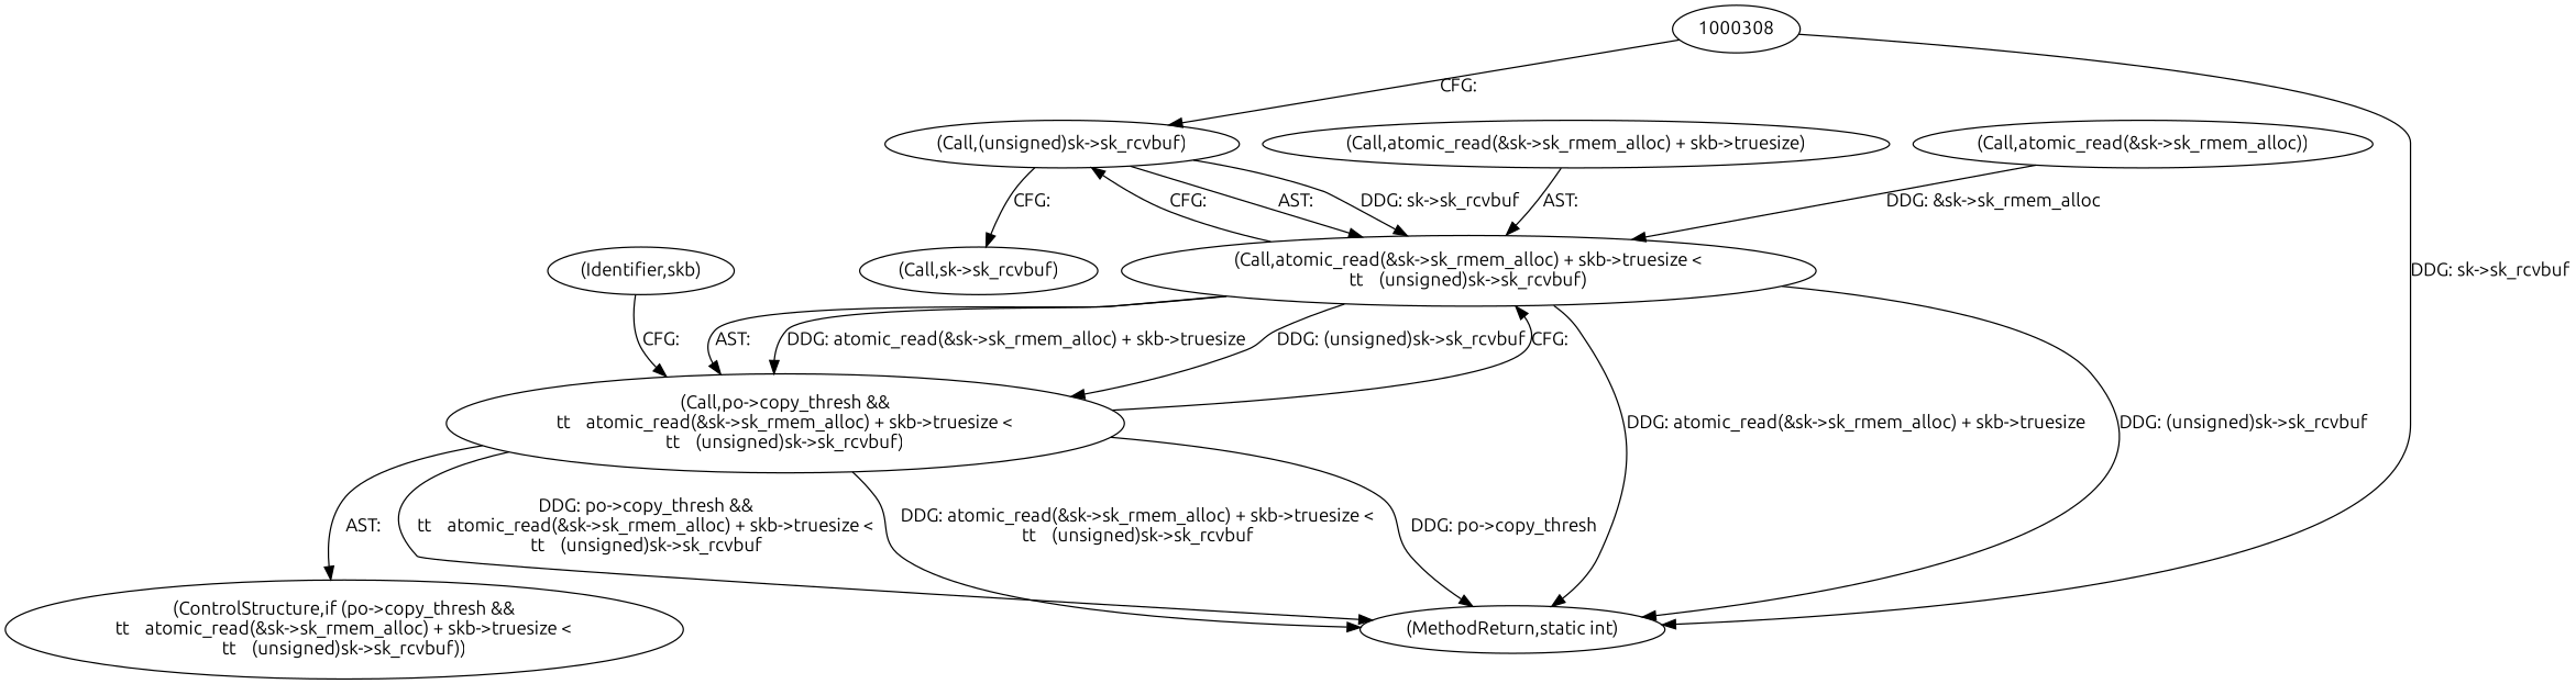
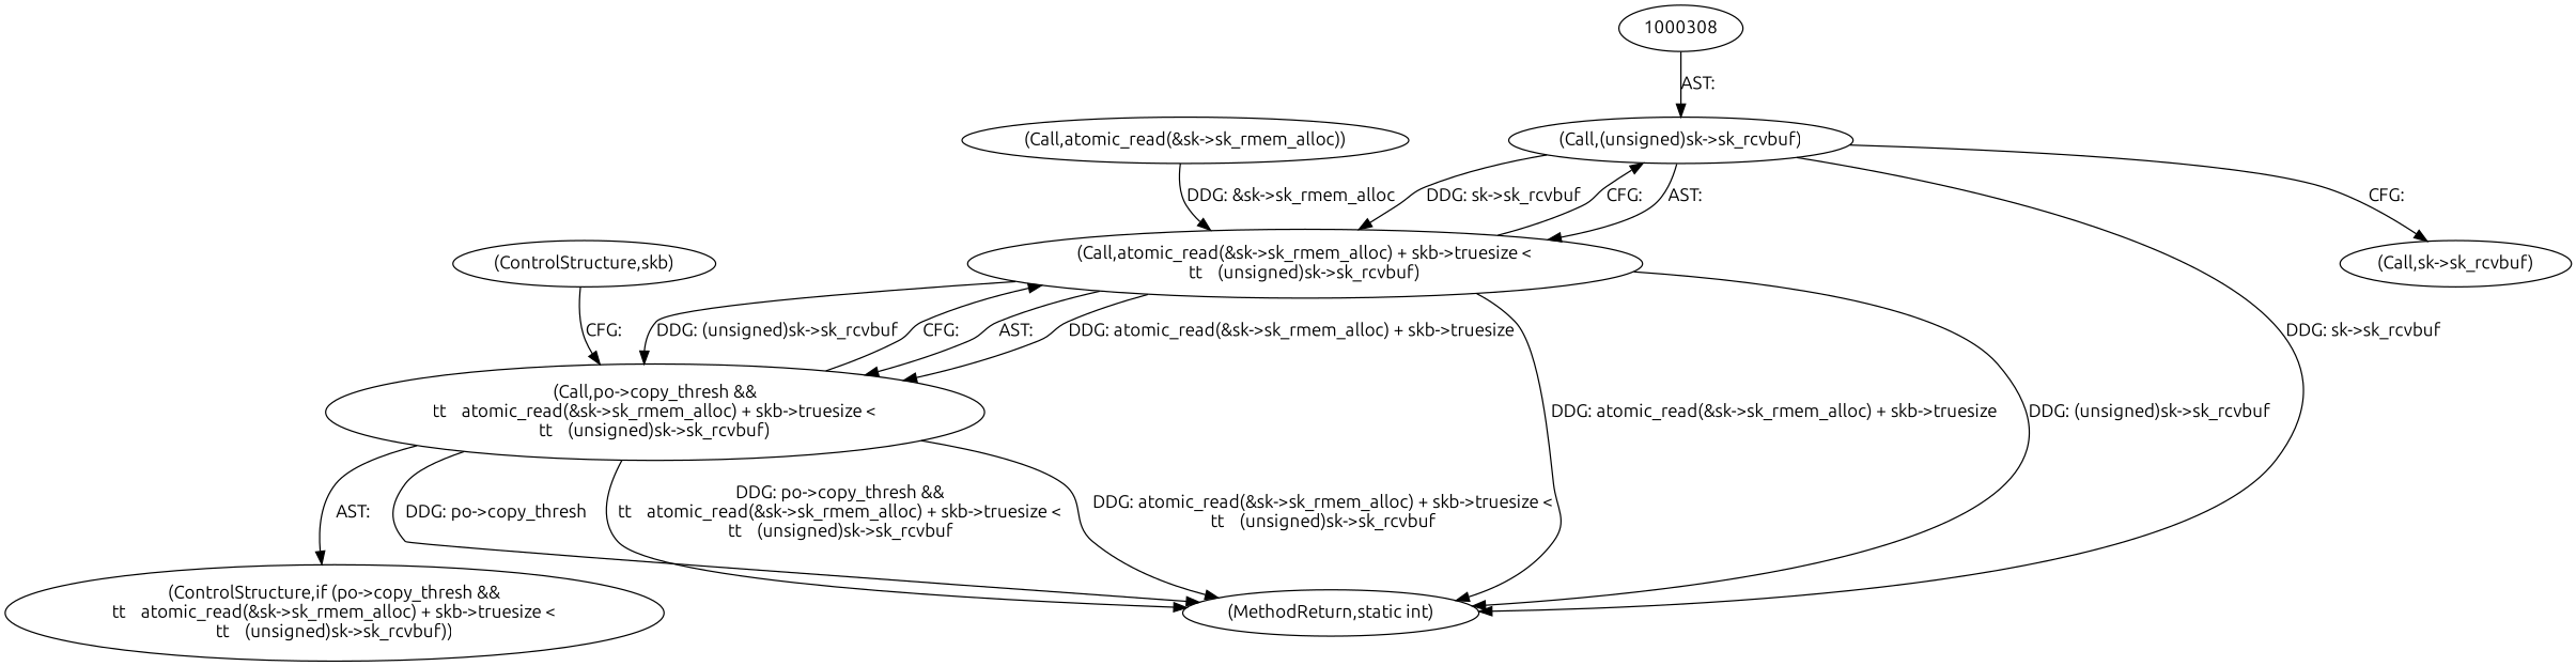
  digraph {
    fontname=Ubuntu
    node [fontname=Ubuntu]
    edge [fontname=Ubuntu]
    n1 [label="(Call,(unsigned)sk->sk_rcvbuf)"]
    n2 [label="(Call,atomic_read(&sk->sk_rmem_alloc) + skb->truesize <\n\t\t    (unsigned)sk->sk_rcvbuf)"]
    n3 [label="(MethodReturn,static int)"]
    n4 [label="(Call,sk->sk_rcvbuf)"]
    n5 [label="(Call,po->copy_thresh &&\n\t\t    atomic_read(&sk->sk_rmem_alloc) + skb->truesize <\n\t\t    (unsigned)sk->sk_rcvbuf)"]
    n6 [label="(ControlStructure,if (po->copy_thresh &&\n\t\t    atomic_read(&sk->sk_rmem_alloc) + skb->truesize <\n\t\t    (unsigned)sk->sk_rcvbuf))"]
-   n7 [label="(Call,atomic_read(&sk->sk_rmem_alloc) + skb->truesize)"]
-   n8 [label="(Identifier,skb)"]
+   n8 [label="(ControlStructure,skb)"]
    n9 [label="(Call,atomic_read(&sk->sk_rmem_alloc))"]
    1000308
    n1 -> n2 [label="AST: "]
    n1 -> n2 [label="DDG: sk->sk_rcvbuf"]
-   1000308 -> n3 [label="DDG: sk->sk_rcvbuf"]
+   n1 -> n3 [label="DDG: sk->sk_rcvbuf"]
    n1 -> n4 [label="CFG: "]
    n2 -> n1 [label="CFG: "]
    n2 -> n3 [label="DDG: atomic_read(&sk->sk_rmem_alloc) + skb->truesize"]
    n2 -> n3 [label="DDG: (unsigned)sk->sk_rcvbuf"]
    n2 -> n5 [label="AST: "]
    n2 -> n5 [label="DDG: atomic_read(&sk->sk_rmem_alloc) + skb->truesize"]
    n2 -> n5 [label="DDG: (unsigned)sk->sk_rcvbuf"]
    n5 -> n2 [label="CFG: "]
    n5 -> n3 [label="DDG: po->copy_thresh"]
    n5 -> n3 [label="DDG: po->copy_thresh &&\n\t\t    atomic_read(&sk->sk_rmem_alloc) + skb->truesize <\n\t\t    (unsigned)sk->sk_rcvbuf"]
    n5 -> n3 [label="DDG: atomic_read(&sk->sk_rmem_alloc) + skb->truesize <\n\t\t    (unsigned)sk->sk_rcvbuf"]
    n5 -> n6 [label="AST: "]
-   n7 -> n2 [label="AST: "]
    n8 -> n5 [label="CFG: "]
    n9 -> n2 [label="DDG: &sk->sk_rmem_alloc"]
-   1000308 -> n1 [label="CFG: "]
+   1000308 -> n1 [label="AST: "]
  }
